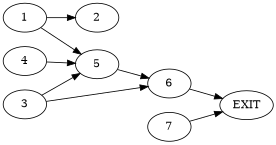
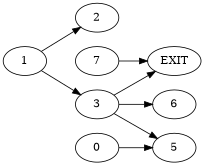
  digraph {
    rankdir=LR
    1
    2
    3
    n4 [label=EXIT]
    5
    6
-   4
+   4 [label=0]
    7
    1 -> 2
-   1 -> 5
+   1 -> 3
    3 -> 5
    3 -> 6
-   5 -> 6
-   6 -> n4
+   3 -> n4
    4 -> 5
    7 -> n4
  }
